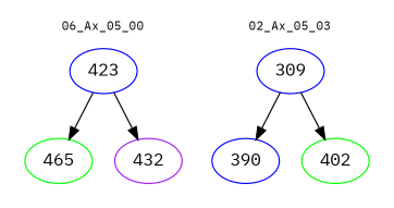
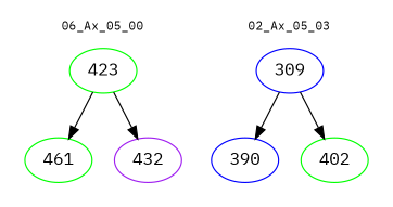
  digraph {
    fontname="IBM Plex Mono"
    node [color=blue fontname="IBM Plex Mono"]
    edge [color=black fontname="IBM Plex Mono"]
-   n1 [label=423]
-   n2 [color=green label=465]
+   n1 [color=green label=423]
+   n2 [color=green label=461]
    n3 [color=purple label=432]
    n4 [label=309]
    n5 [label=390]
    n6 [color=green label=402]
    subgraph cluster_1 {
      color=white
      fontsize=10
      label="06_Ax_05_00"
      n1
      n2
      n3
    }
    subgraph cluster_2 {
      color=white
      fontsize=10
      label="02_Ax_05_03"
      n4
      n5
      n6
    }
    n1 -> n2
    n1 -> n3
    n4 -> n5
    n4 -> n6
  }
